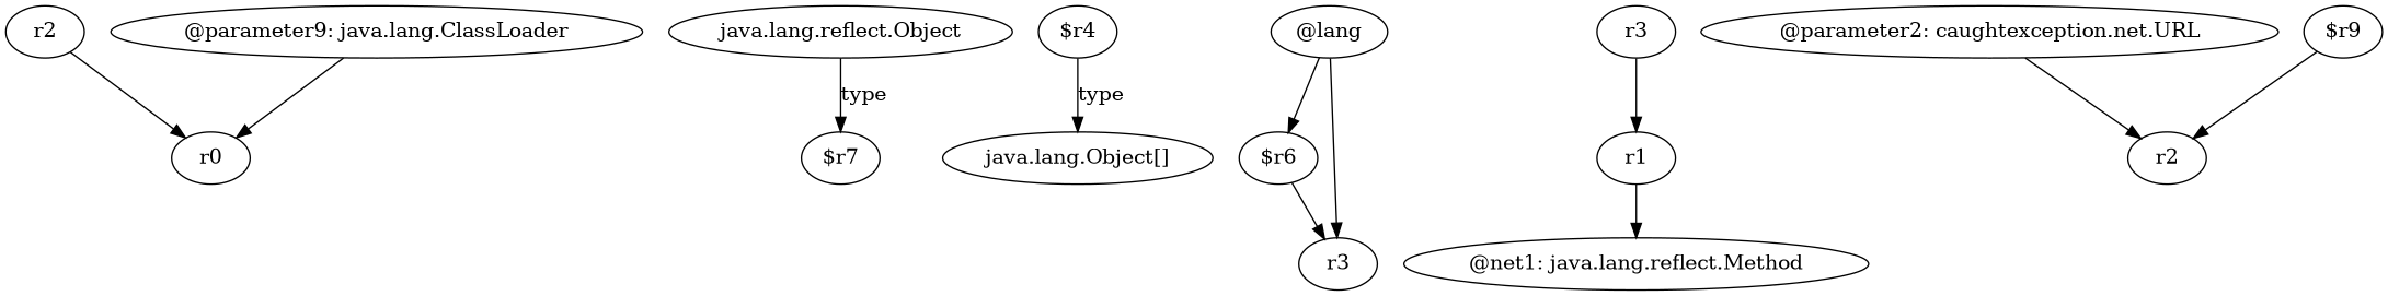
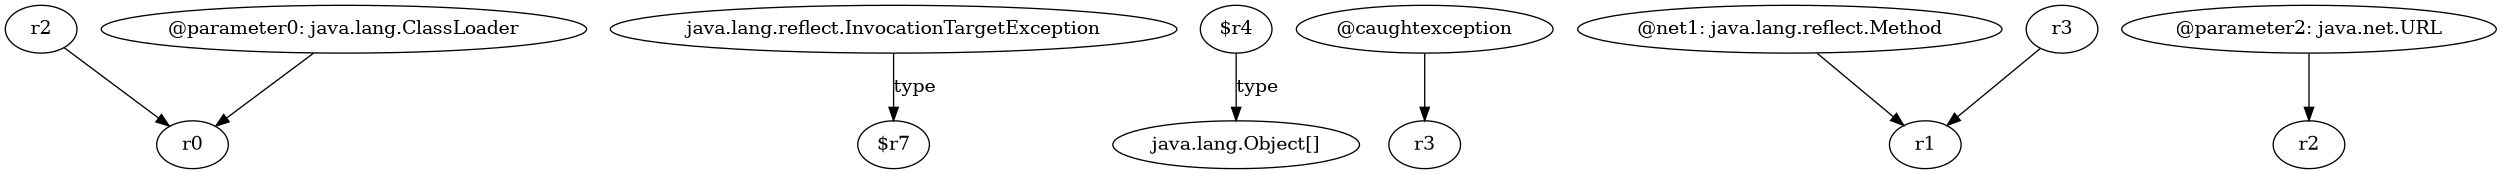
  digraph {
    n1 [label=r2]
    n2 [label=r0]
-   n3 [label="java.lang.reflect.Object"]
+   n3 [label="java.lang.reflect.InvocationTargetException"]
    n4 [label="$r7"]
    n5 [label="java.lang.Object[]"]
    n6 [label="$r4"]
-   n7 [label="@lang"]
-   n8 [label="$r6"]
+   n7 [label="@caughtexception"]
    n9 [label=r3]
    n10 [label="@net1: java.lang.reflect.Method"]
    n11 [label=r1]
-   n12 [label="@parameter9: java.lang.ClassLoader"]
-   n13 [label="@parameter2: caughtexception.net.URL"]
+   n12 [label="@parameter0: java.lang.ClassLoader"]
+   n13 [label="@parameter2: java.net.URL"]
    n14 [label=r2]
    n15 [label=r3]
-   n16 [label="$r9"]
    n1 -> n2
    n3 -> n4 [label=type]
    n6 -> n5 [label=type]
-   n7 -> n8
    n7 -> n9
-   n8 -> n9
-   n11 -> n10
+   n10 -> n11
    n12 -> n2
    n13 -> n14
    n15 -> n11
-   n16 -> n14
  }
